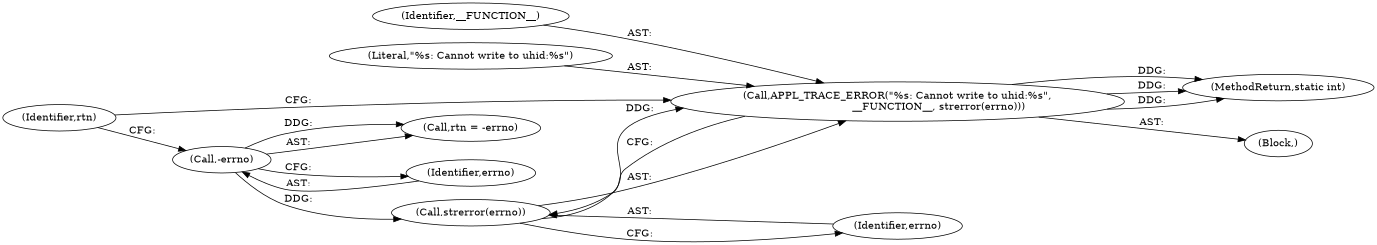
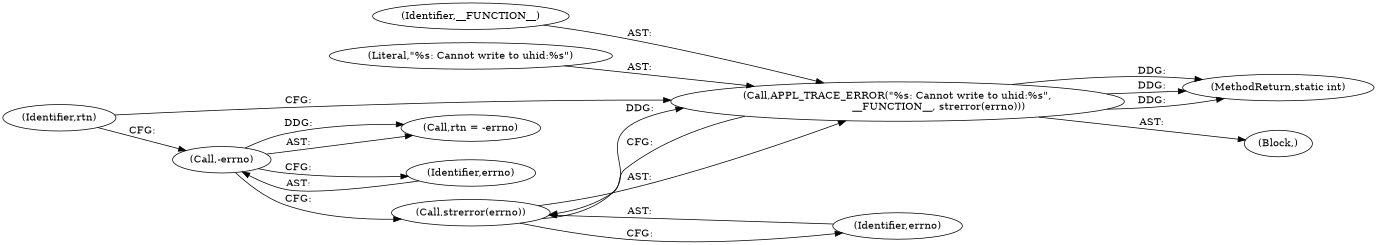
  digraph {
    rankdir=LR
    n1 [label="(Call,strerror(errno))"]
    n2 [label="(Call,APPL_TRACE_ERROR(\"%s: Cannot write to uhid:%s\",\n                         __FUNCTION__, strerror(errno)))"]
    n3 [label="(Identifier,errno)"]
    n4 [label="(MethodReturn,static int)"]
    n5 [label="(Block,)"]
    n6 [label="(Call,-errno)"]
    n7 [label="(Identifier,errno)"]
    n8 [label="(Call,rtn = -errno)"]
    n9 [label="(Literal,\"%s: Cannot write to uhid:%s\")"]
    n10 [label="(Identifier,rtn)"]
    n11 [label="(Identifier,__FUNCTION__)"]
    n1 -> n2 [label="AST: "]
    n1 -> n2 [label="DDG: "]
    n1 -> n3 [label="CFG: "]
    n2 -> n1 [label="CFG: "]
    n2 -> n4 [label="DDG: "]
    n2 -> n4 [label="DDG: "]
    n2 -> n4 [label="DDG: "]
    n2 -> n5 [label="AST: "]
    n3 -> n1 [label="AST: "]
-   n6 -> n1 [label="DDG: "]
+   n6 -> n1 [label="CFG: "]
    n6 -> n7 [label="CFG: "]
    n6 -> n8 [label="AST: "]
    n6 -> n8 [label="DDG: "]
    n7 -> n6 [label="AST: "]
    n9 -> n2 [label="AST: "]
    n10 -> n2 [label="CFG: "]
    n10 -> n6 [label="CFG: "]
    n11 -> n2 [label="AST: "]
  }
